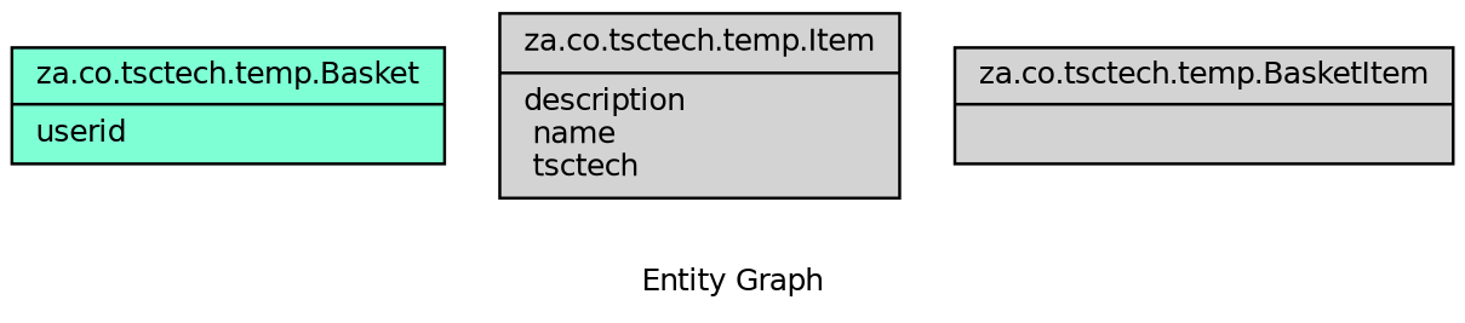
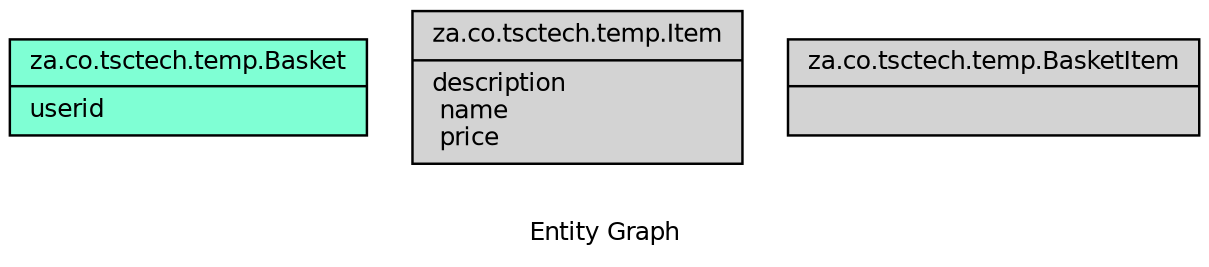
  digraph {
    bgcolor=white
    compound=true
    fontcolor=black
    fontname=Helvetica
    fontsize=10.0
    label="Entity Graph"
    ranksep=equally
    node [fillcolor=lightgrey fontcolor=black fontname=Helvetica fontsize=10.0 shape=record style="solid,filled"]
    n1 [fillcolor=aquamarine label="{ za\.co\.tsctech\.temp\.Basket| userid\l }"]
-   n2 [label="{ za\.co\.tsctech\.temp\.Item| description\l name\l tsctech\l }"]
+   n2 [label="{ za\.co\.tsctech\.temp\.Item| description\l name\l price\l }"]
    n3 [label="{ za\.co\.tsctech\.temp\.BasketItem| }"]
  }
